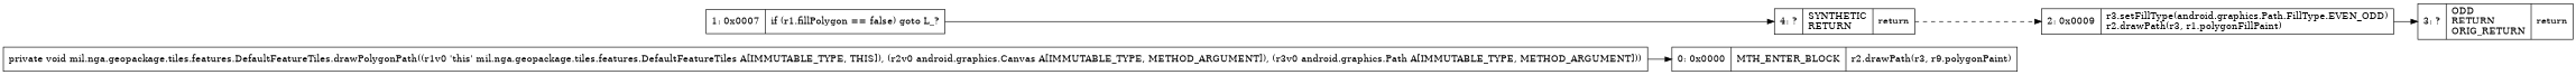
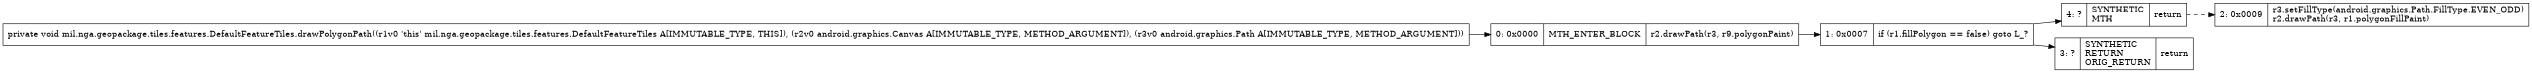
  digraph {
    rankdir=LR
    node [shape=record]
    n1 [label="{0\:\ 0x0000|MTH_ENTER_BLOCK\l|r2.drawPath(r3, r9.polygonPaint)\l}"]
    n2 [label="{1\:\ 0x0007|if (r1.fillPolygon == false) goto L_?\l}"]
-   n3 [label="{4\:\ ?|SYNTHETIC\lRETURN\l|return\l}"]
+   n3 [label="{4\:\ ?|SYNTHETIC\lMTH\l|return\l}"]
    n4 [label="{2\:\ 0x0009|r3.setFillType(android.graphics.Path.FillType.EVEN_ODD)\lr2.drawPath(r3, r1.polygonFillPaint)\l}"]
-   n5 [label="{3\:\ ?|ODD\lRETURN\lORIG_RETURN\l|return\l}"]
+   n5 [label="{3\:\ ?|SYNTHETIC\lRETURN\lORIG_RETURN\l|return\l}"]
    n6 [label="{private void mil.nga.geopackage.tiles.features.DefaultFeatureTiles.drawPolygonPath((r1v0 'this' mil.nga.geopackage.tiles.features.DefaultFeatureTiles A[IMMUTABLE_TYPE, THIS]), (r2v0 android.graphics.Canvas A[IMMUTABLE_TYPE, METHOD_ARGUMENT]), (r3v0 android.graphics.Path A[IMMUTABLE_TYPE, METHOD_ARGUMENT])) }"]
+   n1 -> n2
    n2 -> n3
    n3 -> n4 [style=dashed]
-   n4 -> n5
+   n2 -> n5
    n6 -> n1
  }
